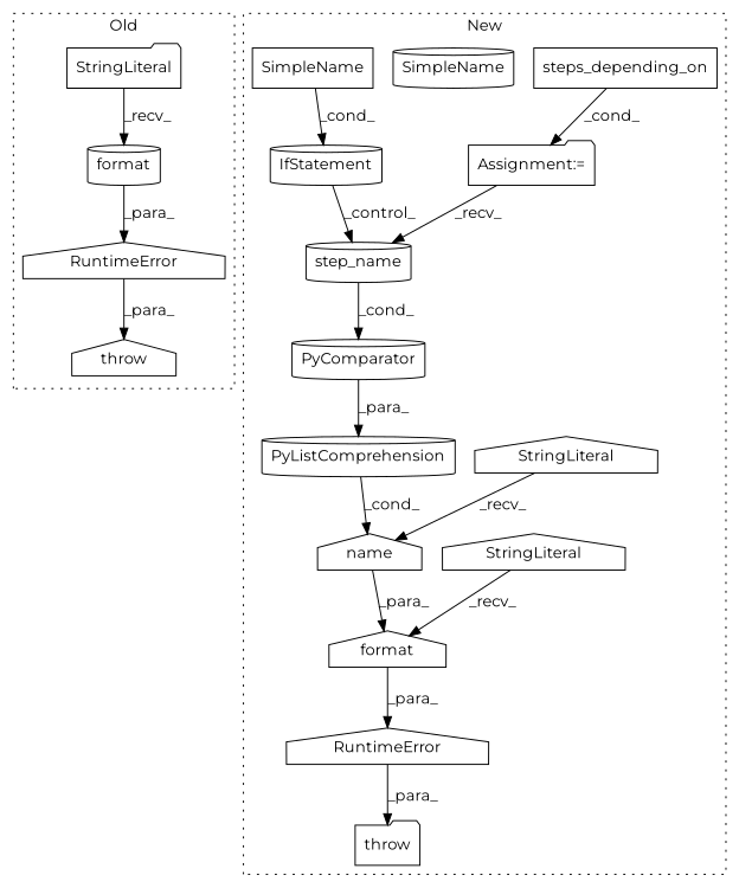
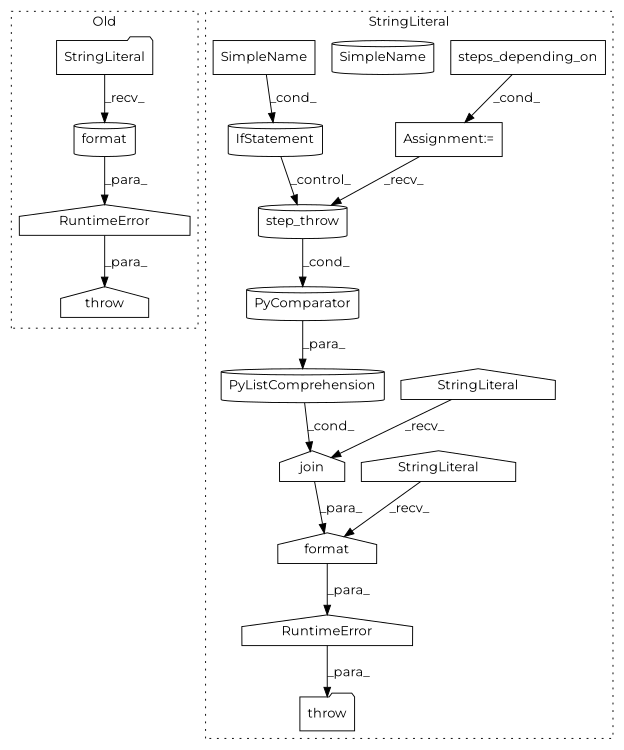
  digraph {
    fontname=Montserrat
    node [a=32 fontname=Montserrat l=46 s=21040 shape=house]
    edge [fontname=Montserrat]
    n1 [l="7,1" label=format s="20846,20859" shape=cylinder]
    n2 [a=45 l=93 label=StringLiteral s=20752 shape=folder]
    n3 [l="13,1" label=RuntimeError s="20739,20860"]
    n4 [a=53 l=6 label=throw s=20733]
    n5 [l="19,1" label=steps_depending_on s="21051,21076" shape=box]
    n6 [l="13,1" label=RuntimeError s="20750,21098"]
    n7 [l="7,1" label=format s="20873,21097"]
    n8 [a=45 l=109 label=StringLiteral s=20763]
    n9 [a=53 l=6 label=throw s=20744 shape=folder]
    n10 [a=113 label=PyComparator shape=cylinder]
-   n11 [l=11 label=step_name s=20953 shape=cylinder]
+   n11 [l=11 label=step_throw s=20953 shape=cylinder]
    n12 [a=42 l=5 label=SimpleName s=21081 shape=cylinder]
    n13 [a=25 label=IfStatement shape=cylinder]
-   n14 [l="5,1" label=name s="20885,21089"]
+   n14 [l="5,1" label=join s="20885,21089"]
    n15 [a=45 l=4 label=StringLiteral s=20880]
-   n16 [a=7 label="Assignment:=" shape=folder]
+   n16 [a=7 label="Assignment:=" shape=box]
    n17 [a=109 l=183 label=PyListComprehension s=20911 shape=cylinder]
    n18 [a=42 l=5 label=SimpleName s=21081 shape=box]
    subgraph cluster_1 {
      label=Old
      style=dotted
      n1
      n2
      n3
      n4
    }
    subgraph cluster_2 {
-     label=New
+     label=StringLiteral
      style=dotted
      n5
      n6
      n7
      n8
      n9
      n10
      n11
      n12
      n13
      n14
      n15
      n16
      n17
      n18
    }
    n1 -> n3 [label=_para_]
    n2 -> n1 [label=_recv_]
    n3 -> n4 [label=_para_]
    n5 -> n16 [label=_cond_]
    n6 -> n9 [label=_para_]
    n7 -> n6 [label=_para_]
    n8 -> n7 [label=_recv_]
    n10 -> n17 [label=_para_]
    n11 -> n10 [label=_cond_]
    n13 -> n11 [label=_control_]
    n14 -> n7 [label=_para_]
    n15 -> n14 [label=_recv_]
    n16 -> n11 [label=_recv_]
    n17 -> n14 [label=_cond_]
    n18 -> n13 [label=_cond_]
  }
